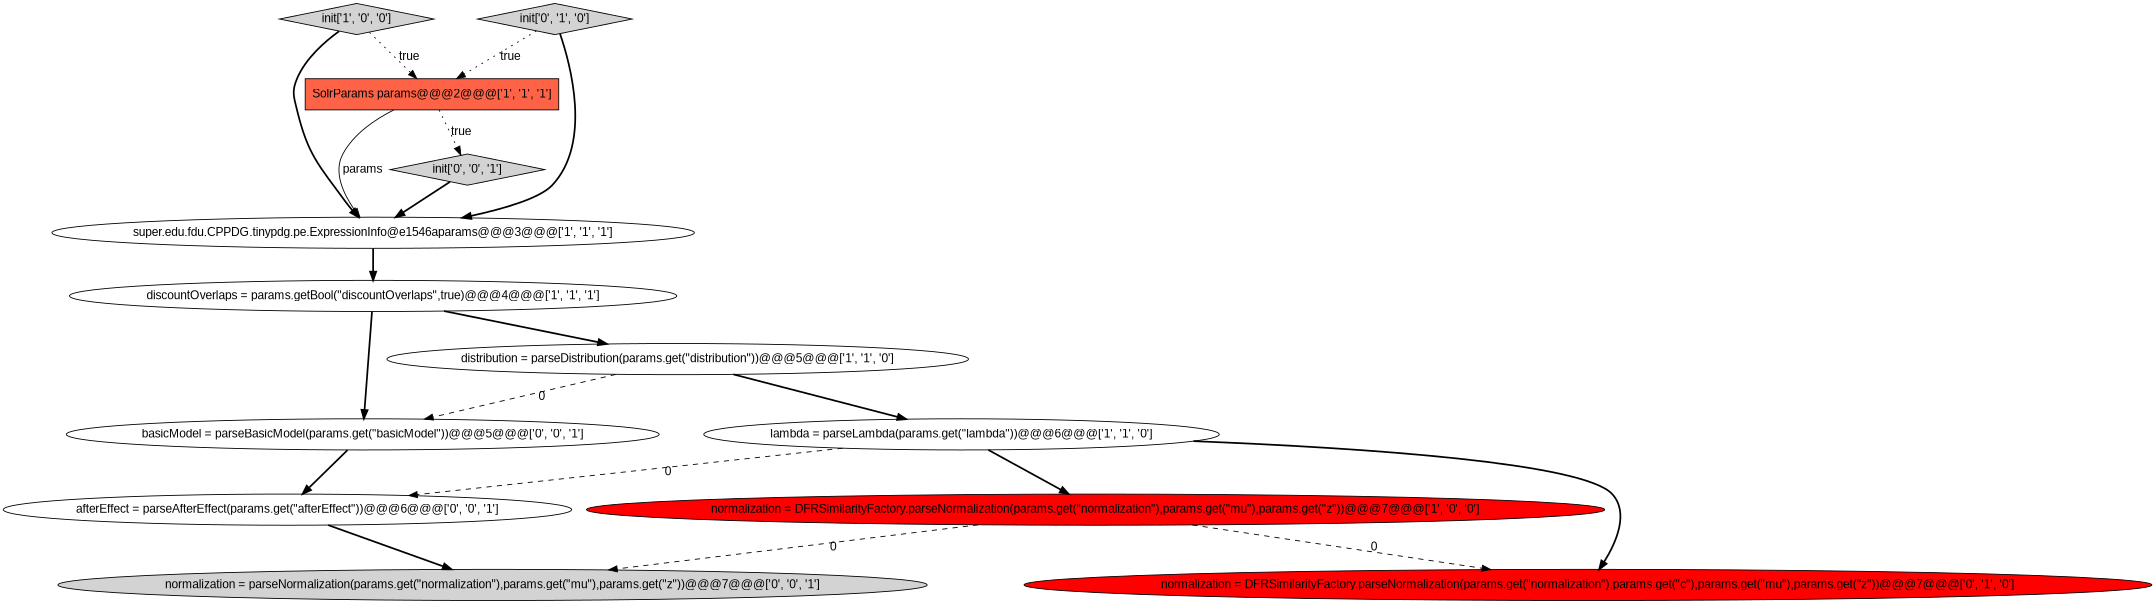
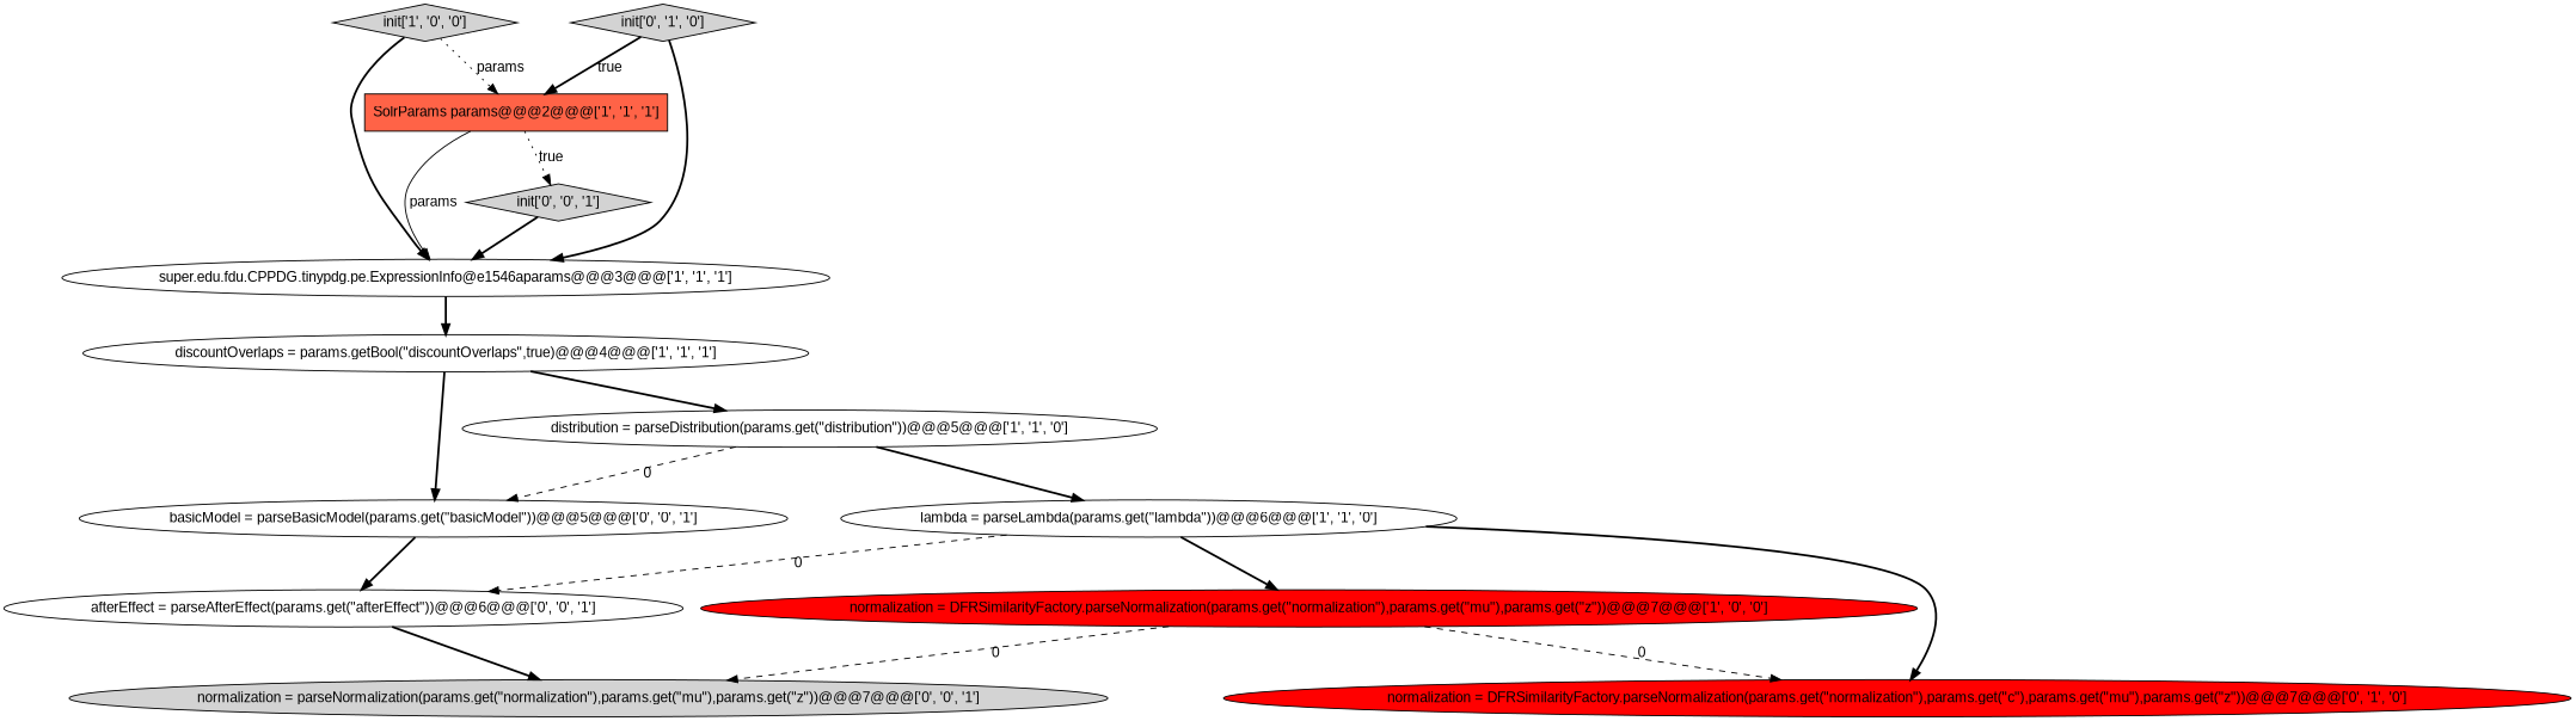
  digraph {
    fontname="Liberation Sans"
    node [fillcolor=white fontname="Liberation Sans" shape=ellipse style=filled]
    edge [fontname="Liberation Sans" style=bold]
    n1 [fillcolor=lightgray label="normalization = parseNormalization(params.get(\"normalization\"),params.get(\"mu\"),params.get(\"z\"))@@@7@@@['0', '0', '1']"]
    n2 [label="discountOverlaps = params.getBool(\"discountOverlaps\",true)@@@4@@@['1', '1', '1']"]
    n3 [label="distribution = parseDistribution(params.get(\"distribution\"))@@@5@@@['1', '1', '0']"]
    n4 [label="basicModel = parseBasicModel(params.get(\"basicModel\"))@@@5@@@['0', '0', '1']"]
    n5 [label="lambda = parseLambda(params.get(\"lambda\"))@@@6@@@['1', '1', '0']"]
    n6 [label="afterEffect = parseAfterEffect(params.get(\"afterEffect\"))@@@6@@@['0', '0', '1']"]
    n7 [fillcolor=lightgray label="init['1', '0', '0']" shape=diamond]
    n8 [fillcolor=tomato label="SolrParams params@@@2@@@['1', '1', '1']" shape=box]
    n9 [label="super.edu.fdu.CPPDG.tinypdg.pe.ExpressionInfo@e1546aparams@@@3@@@['1', '1', '1']"]
    n10 [fillcolor=lightgray label="init['0', '0', '1']" shape=diamond]
    n11 [fillcolor=red label="normalization = DFRSimilarityFactory.parseNormalization(params.get(\"normalization\"),params.get(\"mu\"),params.get(\"z\"))@@@7@@@['1', '0', '0']"]
    n12 [fillcolor=red label="normalization = DFRSimilarityFactory.parseNormalization(params.get(\"normalization\"),params.get(\"c\"),params.get(\"mu\"),params.get(\"z\"))@@@7@@@['0', '1', '0']"]
    n13 [fillcolor=lightgray label="init['0', '1', '0']" shape=diamond]
    n2 -> n3
    n2 -> n4
    n3 -> n4 [label=0 style=dashed]
    n3 -> n5
    n4 -> n6
    n5 -> n6 [label=0 style=dashed]
    n5 -> n11
    n5 -> n12
    n6 -> n1
-   n7 -> n8 [label=true style=dotted]
+   n7 -> n8 [label=params style=dotted]
    n7 -> n9
    n8 -> n9 [label=params style=solid]
    n8 -> n10 [label=true style=dotted]
    n9 -> n2
    n10 -> n9
    n11 -> n1 [label=0 style=dashed]
    n11 -> n12 [label=0 style=dashed]
-   n13 -> n8 [label=true style=dotted]
+   n13 -> n8 [label=true]
    n13 -> n9
  }
